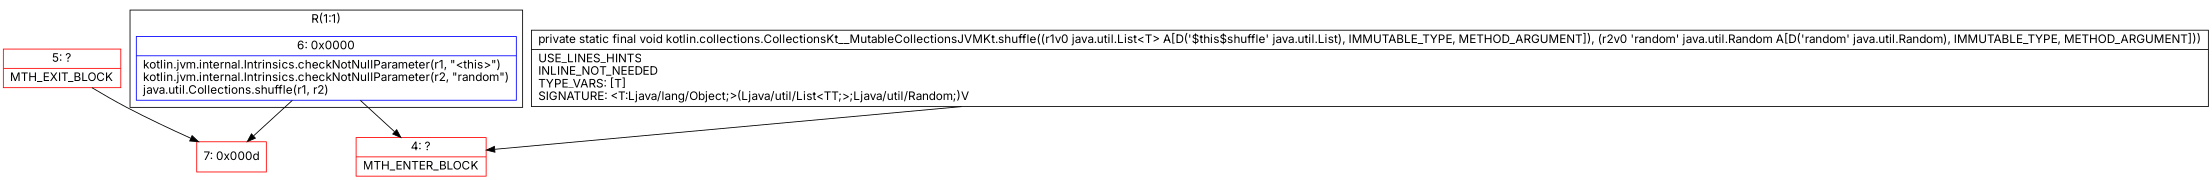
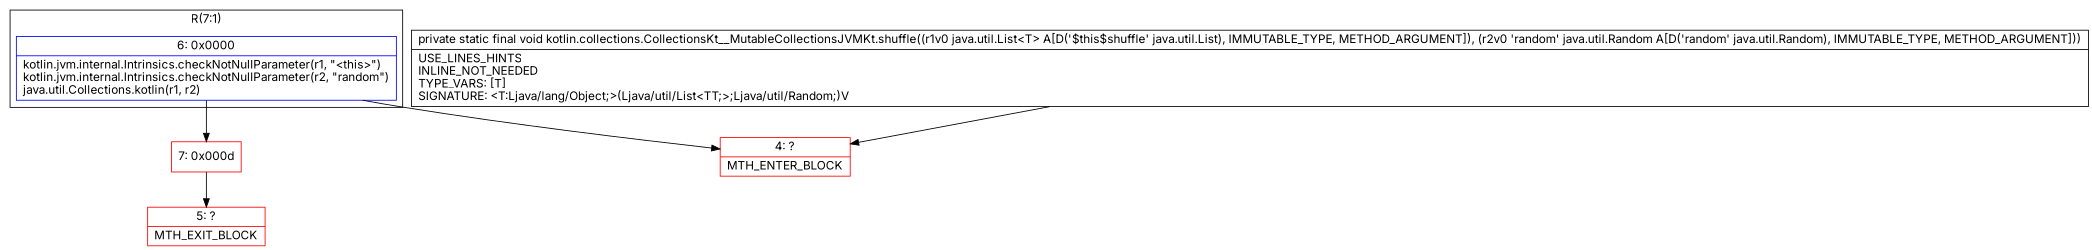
  digraph {
    fontname=Inter
    node [color=red fontname=Inter shape=record]
    edge [fontname=Inter]
-   n1 [color=blue label="{6\:\ 0x0000|kotlin.jvm.internal.Intrinsics.checkNotNullParameter(r1, \"\<this\>\")\lkotlin.jvm.internal.Intrinsics.checkNotNullParameter(r2, \"random\")\ljava.util.Collections.shuffle(r1, r2)\l}"]
+   n1 [color=blue label="{6\:\ 0x0000|kotlin.jvm.internal.Intrinsics.checkNotNullParameter(r1, \"\<this\>\")\lkotlin.jvm.internal.Intrinsics.checkNotNullParameter(r2, \"random\")\ljava.util.Collections.kotlin(r1, r2)\l}"]
    n2 [label="{7\:\ 0x000d}"]
    n3 [label="{4\:\ ?|MTH_ENTER_BLOCK\l}"]
    n4 [label="{5\:\ ?|MTH_EXIT_BLOCK\l}"]
    n5 [label="{private static final void kotlin.collections.CollectionsKt__MutableCollectionsJVMKt.shuffle((r1v0 java.util.List\<T\> A[D('$this$shuffle' java.util.List), IMMUTABLE_TYPE, METHOD_ARGUMENT]), (r2v0 'random' java.util.Random A[D('random' java.util.Random), IMMUTABLE_TYPE, METHOD_ARGUMENT]))  | USE_LINES_HINTS\lINLINE_NOT_NEEDED\lTYPE_VARS: [T]\lSIGNATURE: \<T:Ljava\/lang\/Object;\>(Ljava\/util\/List\<TT;\>;Ljava\/util\/Random;)V\l}" color=""]
    subgraph cluster_1 {
-     label="R(1:1)"
+     label="R(7:1)"
      n1
    }
    n1 -> n2
    n1 -> n3
-   n4 -> n2
+   n2 -> n4
    n5 -> n3
  }
